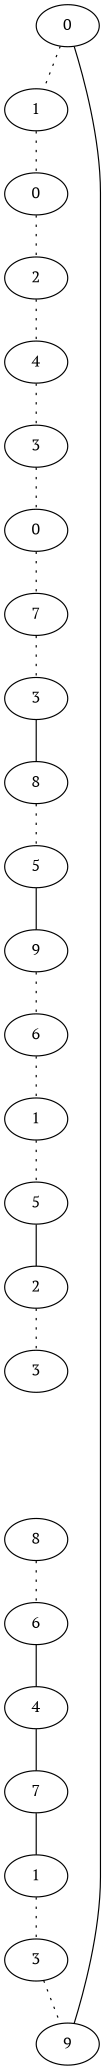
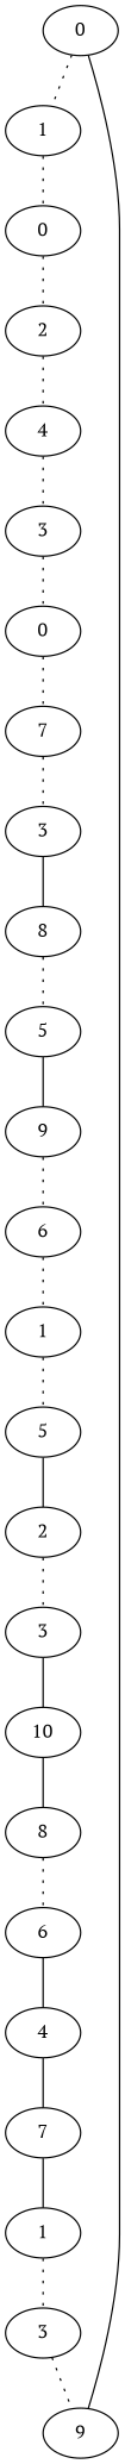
  graph {
    fontname="PT Serif"
    node [fontname="PT Serif"]
    edge [style=dotted fontname="PT Serif"]
    n1 [label=0]
    n2 [label=1]
    n3 [label=9]
    n4 [label=0]
    n5 [label=2]
    n6 [label=4]
    n7 [label=3]
    n8 [label=0]
    n9 [label=7]
    n10 [label=3]
    n11 [label=8]
    n12 [label=5]
    n13 [label=9]
    n14 [label=6]
    n15 [label=1]
    n16 [label=5]
    n17 [label=2]
    n18 [label=3]
+   n19 [label=10]
    n20 [label=8]
    n21 [label=6]
    n22 [label=4]
    n23 [label=7]
    n24 [label=1]
    n25 [label=3]
    n1 -- n2
    n1 -- n3 [style=""]
    n2 -- n4
    n4 -- n5
    n5 -- n6
    n6 -- n7
    n7 -- n8
    n8 -- n9
    n9 -- n10
    n10 -- n11 [style=""]
    n11 -- n12
    n12 -- n13 [style=""]
    n13 -- n14
    n14 -- n15
    n15 -- n16
    n16 -- n17 [style=""]
    n17 -- n18
+   n18 -- n19 [style=""]
+   n19 -- n20 [style=""]
    n20 -- n21
    n21 -- n22 [style=""]
    n22 -- n23 [style=""]
    n23 -- n24 [style=""]
    n24 -- n25
    n25 -- n3
  }
